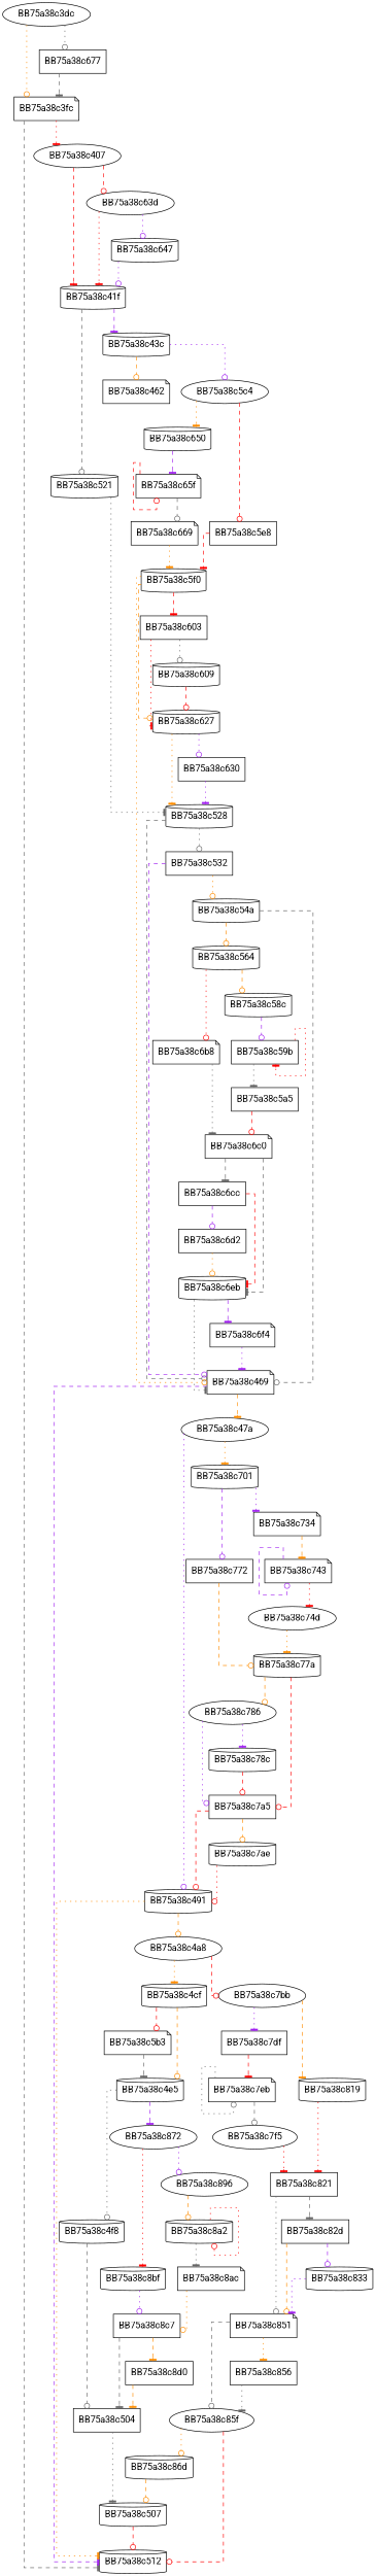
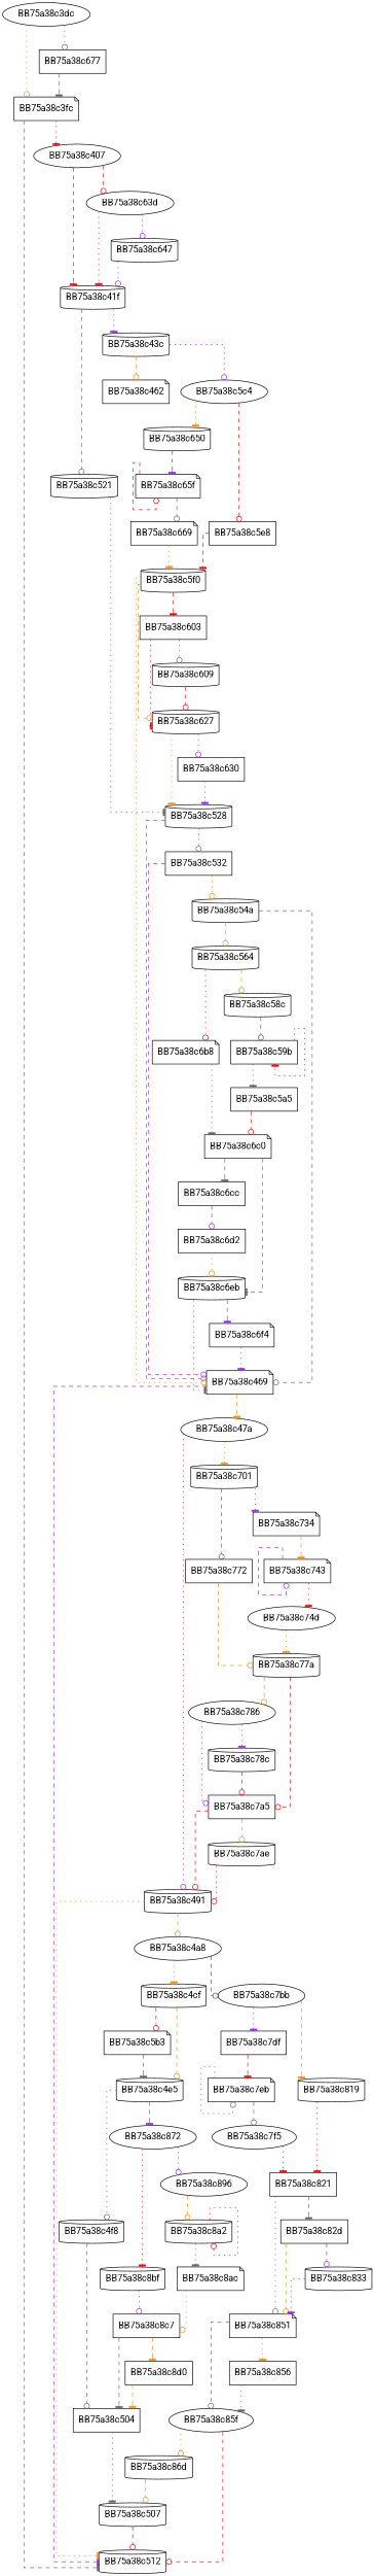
  digraph {
    fontname=Roboto
    splines=ortho
    node [fontname=Roboto shape=cylinder]
    edge [arrowhead=odot color=darkorange fontname=Roboto style=dashed]
    BB75a38c3dc [shape=ellipse]
    BB75a38c677 [shape=box]
    BB75a38c3fc [shape=note]
    BB75a38c512
    BB75a38c407 [shape=ellipse]
    BB75a38c63d [shape=ellipse]
    BB75a38c41f
    BB75a38c647
    BB75a38c521
    BB75a38c43c
    BB75a38c528
    BB75a38c5c4 [shape=ellipse]
    BB75a38c462 [shape=note]
    BB75a38c469 [shape=note]
    BB75a38c532 [shape=box]
    BB75a38c650
    BB75a38c5e8 [shape=box]
    BB75a38c65f [shape=note]
    BB75a38c5f0
    BB75a38c47a [shape=ellipse]
    BB75a38c701
    BB75a38c491
    BB75a38c772 [shape=box]
    BB75a38c734 [shape=note]
    BB75a38c4a8 [shape=ellipse]
    BB75a38c77a
    BB75a38c743 [shape=note]
    BB75a38c7bb [shape=ellipse]
    BB75a38c4cf
    BB75a38c819
    BB75a38c7df [shape=box]
    BB75a38c5b3 [shape=note]
    BB75a38c4e5
    BB75a38c821 [shape=box]
    BB75a38c7eb [shape=note]
    BB75a38c872 [shape=ellipse]
    BB75a38c4f8
    BB75a38c8bf
    BB75a38c896 [shape=ellipse]
    BB75a38c504 [shape=box]
    BB75a38c8c7 [shape=box]
    BB75a38c8a2
    BB75a38c507
    BB75a38c54a
    BB75a38c564
    BB75a38c6b8 [shape=note]
    BB75a38c58c
    BB75a38c6c0 [shape=note]
    BB75a38c59b [shape=box]
    BB75a38c6eb
    BB75a38c6cc [shape=box]
    BB75a38c5a5 [shape=box]
    BB75a38c6f4 [shape=note]
    BB75a38c6d2 [shape=box]
    BB75a38c669 [shape=note]
    BB75a38c627
    BB75a38c603 [shape=box]
    BB75a38c630 [shape=box]
    BB75a38c609
    BB75a38c7a5 [shape=box]
    BB75a38c786 [shape=ellipse]
    BB75a38c74d [shape=ellipse]
    BB75a38c7ae
    BB75a38c78c
    BB75a38c851 [shape=note]
    BB75a38c82d [shape=box]
    BB75a38c7f5 [shape=ellipse]
    BB75a38c85f [shape=ellipse]
    BB75a38c856 [shape=box]
    BB75a38c833
    BB75a38c86d
    BB75a38c8d0 [shape=box]
    BB75a38c8ac [shape=note]
    BB75a38c3dc -> BB75a38c677 [color=gray40 style=dotted]
    BB75a38c3dc -> BB75a38c3fc [style=dotted]
    BB75a38c677 -> BB75a38c3fc [arrowhead=tee color=gray40]
    BB75a38c3fc -> BB75a38c512 [arrowhead=tee color=gray40]
    BB75a38c3fc -> BB75a38c407 [arrowhead=tee color=red style=dotted]
    BB75a38c407 -> BB75a38c63d [color=red]
    BB75a38c407 -> BB75a38c41f [arrowhead=tee color=red]
    BB75a38c63d -> BB75a38c41f [arrowhead=tee color=red style=dotted]
    BB75a38c63d -> BB75a38c647 [color=purple style=dotted]
    BB75a38c41f -> BB75a38c521 [color=gray40]
-   BB75a38c41f -> BB75a38c43c [arrowhead=tee color=purple]
+   BB75a38c41f -> BB75a38c43c [arrowhead=tee color=purple style=dotted]
    BB75a38c647 -> BB75a38c41f [color=purple style=dotted]
    BB75a38c521 -> BB75a38c528 [arrowhead=tee color=gray40 style=dotted]
    BB75a38c43c -> BB75a38c5c4 [color=purple style=dotted]
    BB75a38c43c -> BB75a38c462
    BB75a38c528 -> BB75a38c469 [color=gray40]
    BB75a38c528 -> BB75a38c532 [color=gray40 style=dotted]
    BB75a38c5c4 -> BB75a38c650 [arrowhead=tee style=dotted]
    BB75a38c5c4 -> BB75a38c5e8 [color=red]
    BB75a38c469 -> BB75a38c512 [arrowhead=tee color=purple]
    BB75a38c469 -> BB75a38c47a [arrowhead=tee]
    BB75a38c532 -> BB75a38c469 [color=purple]
    BB75a38c532 -> BB75a38c54a [style=dotted]
    BB75a38c650 -> BB75a38c65f [arrowhead=tee color=purple]
    BB75a38c5e8 -> BB75a38c5f0 [arrowhead=tee color=red]
    BB75a38c65f -> BB75a38c65f [color=red]
    BB75a38c65f -> BB75a38c669 [color=gray40]
    BB75a38c5f0 -> BB75a38c469 [style=dotted]
    BB75a38c5f0 -> BB75a38c627
    BB75a38c5f0 -> BB75a38c603 [arrowhead=tee color=red]
    BB75a38c47a -> BB75a38c701 [arrowhead=tee style=dotted]
    BB75a38c47a -> BB75a38c491 [color=purple style=dotted]
    BB75a38c701 -> BB75a38c772 [color=purple]
    BB75a38c701 -> BB75a38c734 [arrowhead=tee color=purple style=dotted]
    BB75a38c491 -> BB75a38c512 [arrowhead=tee style=dotted]
    BB75a38c491 -> BB75a38c4a8
    BB75a38c772 -> BB75a38c77a
    BB75a38c734 -> BB75a38c743 [arrowhead=tee]
    BB75a38c4a8 -> BB75a38c7bb [color=red]
    BB75a38c4a8 -> BB75a38c4cf [arrowhead=tee style=dotted]
    BB75a38c77a -> BB75a38c7a5 [color=red]
    BB75a38c77a -> BB75a38c786
    BB75a38c743 -> BB75a38c743 [color=purple]
    BB75a38c743 -> BB75a38c74d [arrowhead=tee color=red style=dotted]
    BB75a38c7bb -> BB75a38c819 [arrowhead=tee]
    BB75a38c7bb -> BB75a38c7df [arrowhead=tee color=purple style=dotted]
    BB75a38c4cf -> BB75a38c5b3 [color=red]
    BB75a38c4cf -> BB75a38c4e5
    BB75a38c819 -> BB75a38c821 [arrowhead=tee color=red style=dotted]
    BB75a38c7df -> BB75a38c7eb [arrowhead=tee color=red]
    BB75a38c5b3 -> BB75a38c4e5 [arrowhead=tee color=gray40]
    BB75a38c4e5 -> BB75a38c872 [arrowhead=tee color=purple]
    BB75a38c4e5 -> BB75a38c4f8 [color=gray40 style=dotted]
    BB75a38c821 -> BB75a38c851 [color=gray40 style=dotted]
    BB75a38c821 -> BB75a38c82d [arrowhead=tee color=gray40]
    BB75a38c7eb -> BB75a38c7eb [color=gray40 style=dotted]
    BB75a38c7eb -> BB75a38c7f5 [color=gray40]
    BB75a38c872 -> BB75a38c8bf [arrowhead=tee color=red style=dotted]
    BB75a38c872 -> BB75a38c896 [color=purple style=dotted]
    BB75a38c4f8 -> BB75a38c504 [color=gray40]
    BB75a38c8bf -> BB75a38c8c7 [color=purple style=dotted]
    BB75a38c896 -> BB75a38c8a2
    BB75a38c504 -> BB75a38c507 [arrowhead=tee color=gray40 style=dotted]
    BB75a38c8c7 -> BB75a38c504 [arrowhead=tee color=gray40]
    BB75a38c8c7 -> BB75a38c8d0 [arrowhead=tee]
    BB75a38c8a2 -> BB75a38c8a2 [color=red style=dotted]
    BB75a38c8a2 -> BB75a38c8ac [arrowhead=tee color=gray40 style=dotted]
    BB75a38c507 -> BB75a38c512 [color=red]
    BB75a38c54a -> BB75a38c469 [color=gray40]
    BB75a38c54a -> BB75a38c564
    BB75a38c564 -> BB75a38c6b8 [color=red style=dotted]
    BB75a38c564 -> BB75a38c58c
    BB75a38c6b8 -> BB75a38c6c0 [arrowhead=tee color=gray40 style=dotted]
    BB75a38c58c -> BB75a38c59b [color=purple]
    BB75a38c6c0 -> BB75a38c6eb [arrowhead=tee color=gray40]
    BB75a38c6c0 -> BB75a38c6cc [arrowhead=tee color=gray40]
    BB75a38c59b -> BB75a38c59b [arrowhead=tee color=red style=dotted]
    BB75a38c59b -> BB75a38c5a5 [arrowhead=tee color=gray40 style=dotted]
    BB75a38c6eb -> BB75a38c469 [arrowhead=tee color=gray40 style=dotted]
    BB75a38c6eb -> BB75a38c6f4 [arrowhead=tee color=purple]
-   BB75a38c6cc -> BB75a38c6eb [arrowhead=tee color=red]
    BB75a38c6cc -> BB75a38c6d2 [color=purple]
    BB75a38c5a5 -> BB75a38c6c0 [color=red]
    BB75a38c6f4 -> BB75a38c469 [arrowhead=tee color=purple style=dotted]
    BB75a38c6d2 -> BB75a38c6eb [style=dotted]
    BB75a38c669 -> BB75a38c5f0 [arrowhead=tee style=dotted]
    BB75a38c627 -> BB75a38c528 [arrowhead=tee style=dotted]
    BB75a38c627 -> BB75a38c630 [color=purple style=dotted]
    BB75a38c603 -> BB75a38c627 [arrowhead=tee color=red style=dotted]
    BB75a38c603 -> BB75a38c609 [color=gray40 style=dotted]
    BB75a38c630 -> BB75a38c528 [arrowhead=tee color=purple style=dotted]
    BB75a38c609 -> BB75a38c627 [color=red]
    BB75a38c7a5 -> BB75a38c491 [color=red]
    BB75a38c7a5 -> BB75a38c7ae
    BB75a38c786 -> BB75a38c7a5 [color=purple style=dotted]
    BB75a38c786 -> BB75a38c78c [arrowhead=tee color=purple style=dotted]
    BB75a38c74d -> BB75a38c77a [arrowhead=tee style=dotted]
    BB75a38c7ae -> BB75a38c491 [color=red style=dotted]
    BB75a38c78c -> BB75a38c7a5 [color=red]
    BB75a38c851 -> BB75a38c85f [color=gray40]
    BB75a38c851 -> BB75a38c856 [arrowhead=tee style=dotted]
    BB75a38c82d -> BB75a38c851
    BB75a38c82d -> BB75a38c833 [color=purple]
    BB75a38c7f5 -> BB75a38c821 [arrowhead=tee color=red style=dotted]
    BB75a38c85f -> BB75a38c512 [color=red]
    BB75a38c85f -> BB75a38c86d [style=dotted]
    BB75a38c856 -> BB75a38c85f [arrowhead=tee color=gray40 style=dotted]
    BB75a38c833 -> BB75a38c851 [arrowhead=tee color=purple style=dotted]
    BB75a38c86d -> BB75a38c507
    BB75a38c8d0 -> BB75a38c504 [arrowhead=tee]
    BB75a38c8ac -> BB75a38c8c7 [style=dotted]
  }
